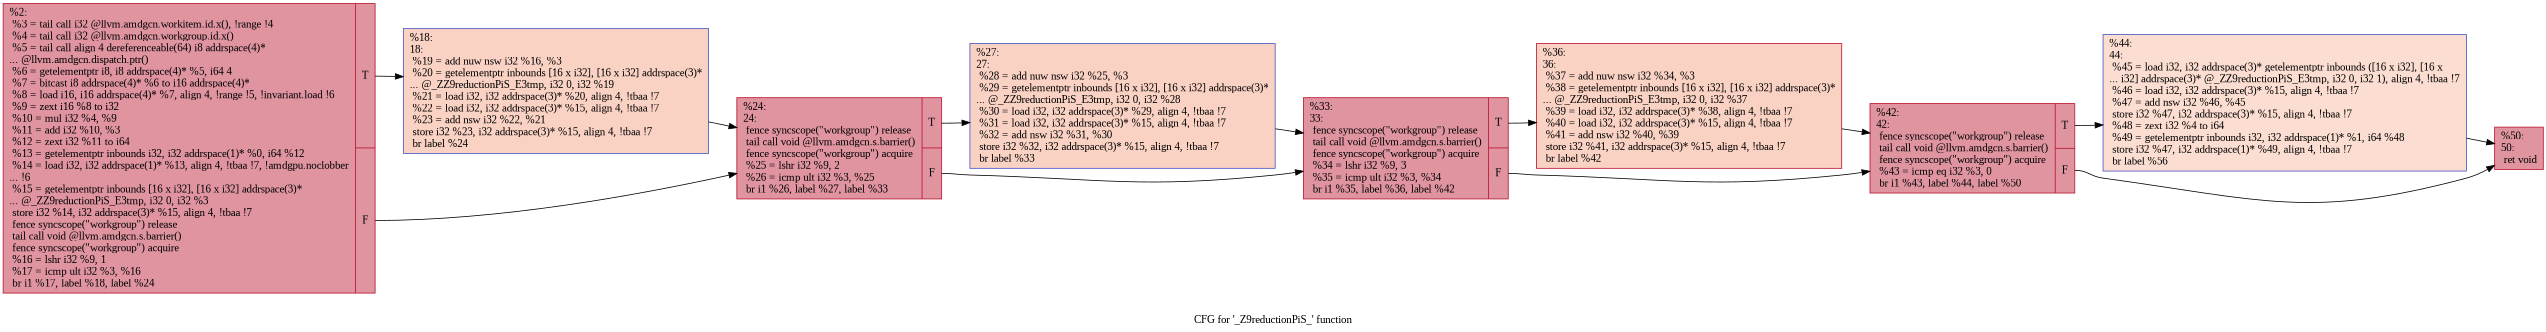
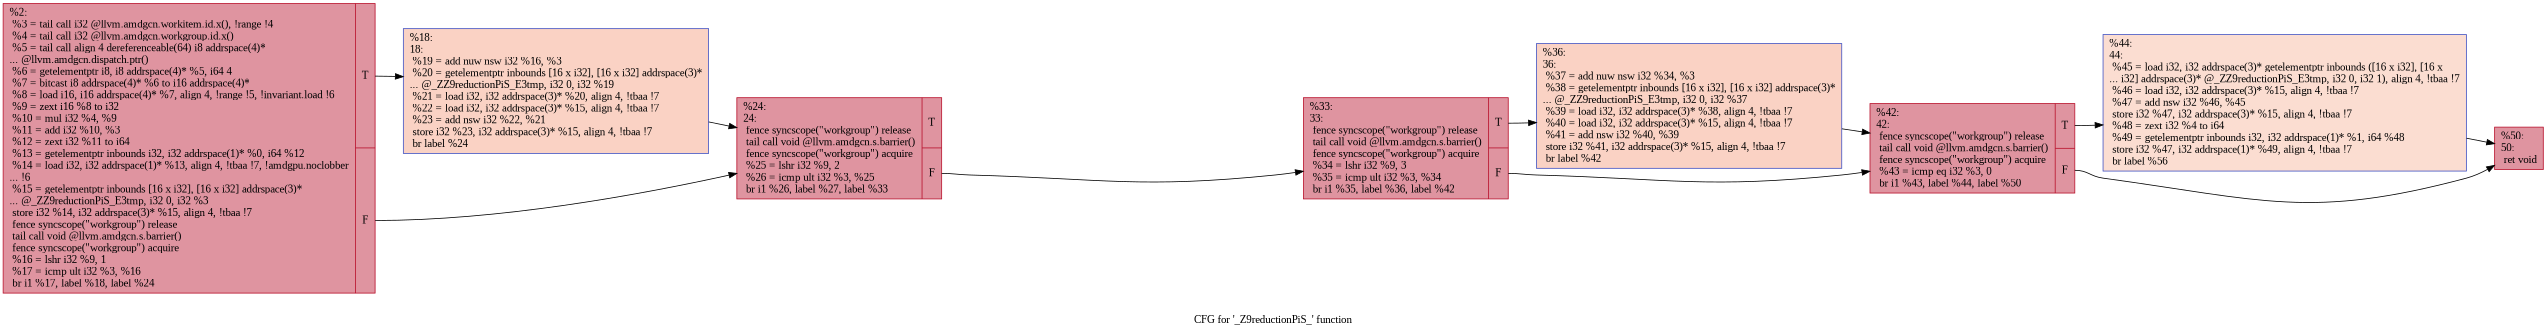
  digraph {
    fontname="Liberation Serif"
    label="CFG for '_Z9reductionPiS_' function"
    rankdir=LR
    node [color="#b70d28ff" fillcolor="#b70d2870" fontname="Liberation Serif" shape=record style=filled]
    edge [fontname="Liberation Serif"]
    n1 [label="{%2:\l  %3 = tail call i32 @llvm.amdgcn.workitem.id.x(), !range !4\l  %4 = tail call i32 @llvm.amdgcn.workgroup.id.x()\l  %5 = tail call align 4 dereferenceable(64) i8 addrspace(4)*\l... @llvm.amdgcn.dispatch.ptr()\l  %6 = getelementptr i8, i8 addrspace(4)* %5, i64 4\l  %7 = bitcast i8 addrspace(4)* %6 to i16 addrspace(4)*\l  %8 = load i16, i16 addrspace(4)* %7, align 4, !range !5, !invariant.load !6\l  %9 = zext i16 %8 to i32\l  %10 = mul i32 %4, %9\l  %11 = add i32 %10, %3\l  %12 = zext i32 %11 to i64\l  %13 = getelementptr inbounds i32, i32 addrspace(1)* %0, i64 %12\l  %14 = load i32, i32 addrspace(1)* %13, align 4, !tbaa !7, !amdgpu.noclobber\l... !6\l  %15 = getelementptr inbounds [16 x i32], [16 x i32] addrspace(3)*\l... @_ZZ9reductionPiS_E3tmp, i32 0, i32 %3\l  store i32 %14, i32 addrspace(3)* %15, align 4, !tbaa !7\l  fence syncscope(\"workgroup\") release\l  tail call void @llvm.amdgcn.s.barrier()\l  fence syncscope(\"workgroup\") acquire\l  %16 = lshr i32 %9, 1\l  %17 = icmp ult i32 %3, %16\l  br i1 %17, label %18, label %24\l|{<s0>T|<s1>F}}"]
    n2 [color="#3d50c3ff" fillcolor="#f4987a70" label="{%18:\l18:                                               \l  %19 = add nuw nsw i32 %16, %3\l  %20 = getelementptr inbounds [16 x i32], [16 x i32] addrspace(3)*\l... @_ZZ9reductionPiS_E3tmp, i32 0, i32 %19\l  %21 = load i32, i32 addrspace(3)* %20, align 4, !tbaa !7\l  %22 = load i32, i32 addrspace(3)* %15, align 4, !tbaa !7\l  %23 = add nsw i32 %22, %21\l  store i32 %23, i32 addrspace(3)* %15, align 4, !tbaa !7\l  br label %24\l}"]
    n3 [label="{%24:\l24:                                               \l  fence syncscope(\"workgroup\") release\l  tail call void @llvm.amdgcn.s.barrier()\l  fence syncscope(\"workgroup\") acquire\l  %25 = lshr i32 %9, 2\l  %26 = icmp ult i32 %3, %25\l  br i1 %26, label %27, label %33\l|{<s0>T|<s1>F}}"]
-   n4 [color="#3d50c3ff" fillcolor="#f4987a70" label="{%27:\l27:                                               \l  %28 = add nuw nsw i32 %25, %3\l  %29 = getelementptr inbounds [16 x i32], [16 x i32] addrspace(3)*\l... @_ZZ9reductionPiS_E3tmp, i32 0, i32 %28\l  %30 = load i32, i32 addrspace(3)* %29, align 4, !tbaa !7\l  %31 = load i32, i32 addrspace(3)* %15, align 4, !tbaa !7\l  %32 = add nsw i32 %31, %30\l  store i32 %32, i32 addrspace(3)* %15, align 4, !tbaa !7\l  br label %33\l}"]
    n5 [label="{%33:\l33:                                               \l  fence syncscope(\"workgroup\") release\l  tail call void @llvm.amdgcn.s.barrier()\l  fence syncscope(\"workgroup\") acquire\l  %34 = lshr i32 %9, 3\l  %35 = icmp ult i32 %3, %34\l  br i1 %35, label %36, label %42\l|{<s0>T|<s1>F}}"]
-   n6 [fillcolor="#f4987a70" label="{%36:\l36:                                               \l  %37 = add nuw nsw i32 %34, %3\l  %38 = getelementptr inbounds [16 x i32], [16 x i32] addrspace(3)*\l... @_ZZ9reductionPiS_E3tmp, i32 0, i32 %37\l  %39 = load i32, i32 addrspace(3)* %38, align 4, !tbaa !7\l  %40 = load i32, i32 addrspace(3)* %15, align 4, !tbaa !7\l  %41 = add nsw i32 %40, %39\l  store i32 %41, i32 addrspace(3)* %15, align 4, !tbaa !7\l  br label %42\l}"]
+   n6 [color="#3d50c3ff" fillcolor="#f4987a70" label="{%36:\l36:                                               \l  %37 = add nuw nsw i32 %34, %3\l  %38 = getelementptr inbounds [16 x i32], [16 x i32] addrspace(3)*\l... @_ZZ9reductionPiS_E3tmp, i32 0, i32 %37\l  %39 = load i32, i32 addrspace(3)* %38, align 4, !tbaa !7\l  %40 = load i32, i32 addrspace(3)* %15, align 4, !tbaa !7\l  %41 = add nsw i32 %40, %39\l  store i32 %41, i32 addrspace(3)* %15, align 4, !tbaa !7\l  br label %42\l}"]
    n7 [label="{%42:\l42:                                               \l  fence syncscope(\"workgroup\") release\l  tail call void @llvm.amdgcn.s.barrier()\l  fence syncscope(\"workgroup\") acquire\l  %43 = icmp eq i32 %3, 0\l  br i1 %43, label %44, label %50\l|{<s0>T|<s1>F}}"]
    n8 [color="#3d50c3ff" fillcolor="#f7b39670" label="{%44:\l44:                                               \l  %45 = load i32, i32 addrspace(3)* getelementptr inbounds ([16 x i32], [16 x\l... i32] addrspace(3)* @_ZZ9reductionPiS_E3tmp, i32 0, i32 1), align 4, !tbaa !7\l  %46 = load i32, i32 addrspace(3)* %15, align 4, !tbaa !7\l  %47 = add nsw i32 %46, %45\l  store i32 %47, i32 addrspace(3)* %15, align 4, !tbaa !7\l  %48 = zext i32 %4 to i64\l  %49 = getelementptr inbounds i32, i32 addrspace(1)* %1, i64 %48\l  store i32 %47, i32 addrspace(1)* %49, align 4, !tbaa !7\l  br label %56\l}"]
    n9 [label="{%50:\l50:                                               \l  ret void\l}"]
    n1 -> n2 [tailport=s0]
    n1 -> n3 [tailport=s1]
    n2 -> n3
-   n3 -> n4 [tailport=s0]
    n3 -> n5 [tailport=s1]
-   n4 -> n5
    n5 -> n6 [tailport=s0]
    n5 -> n7 [tailport=s1]
    n6 -> n7
    n7 -> n8 [tailport=s0]
    n7 -> n9 [tailport=s1]
    n8 -> n9
  }
